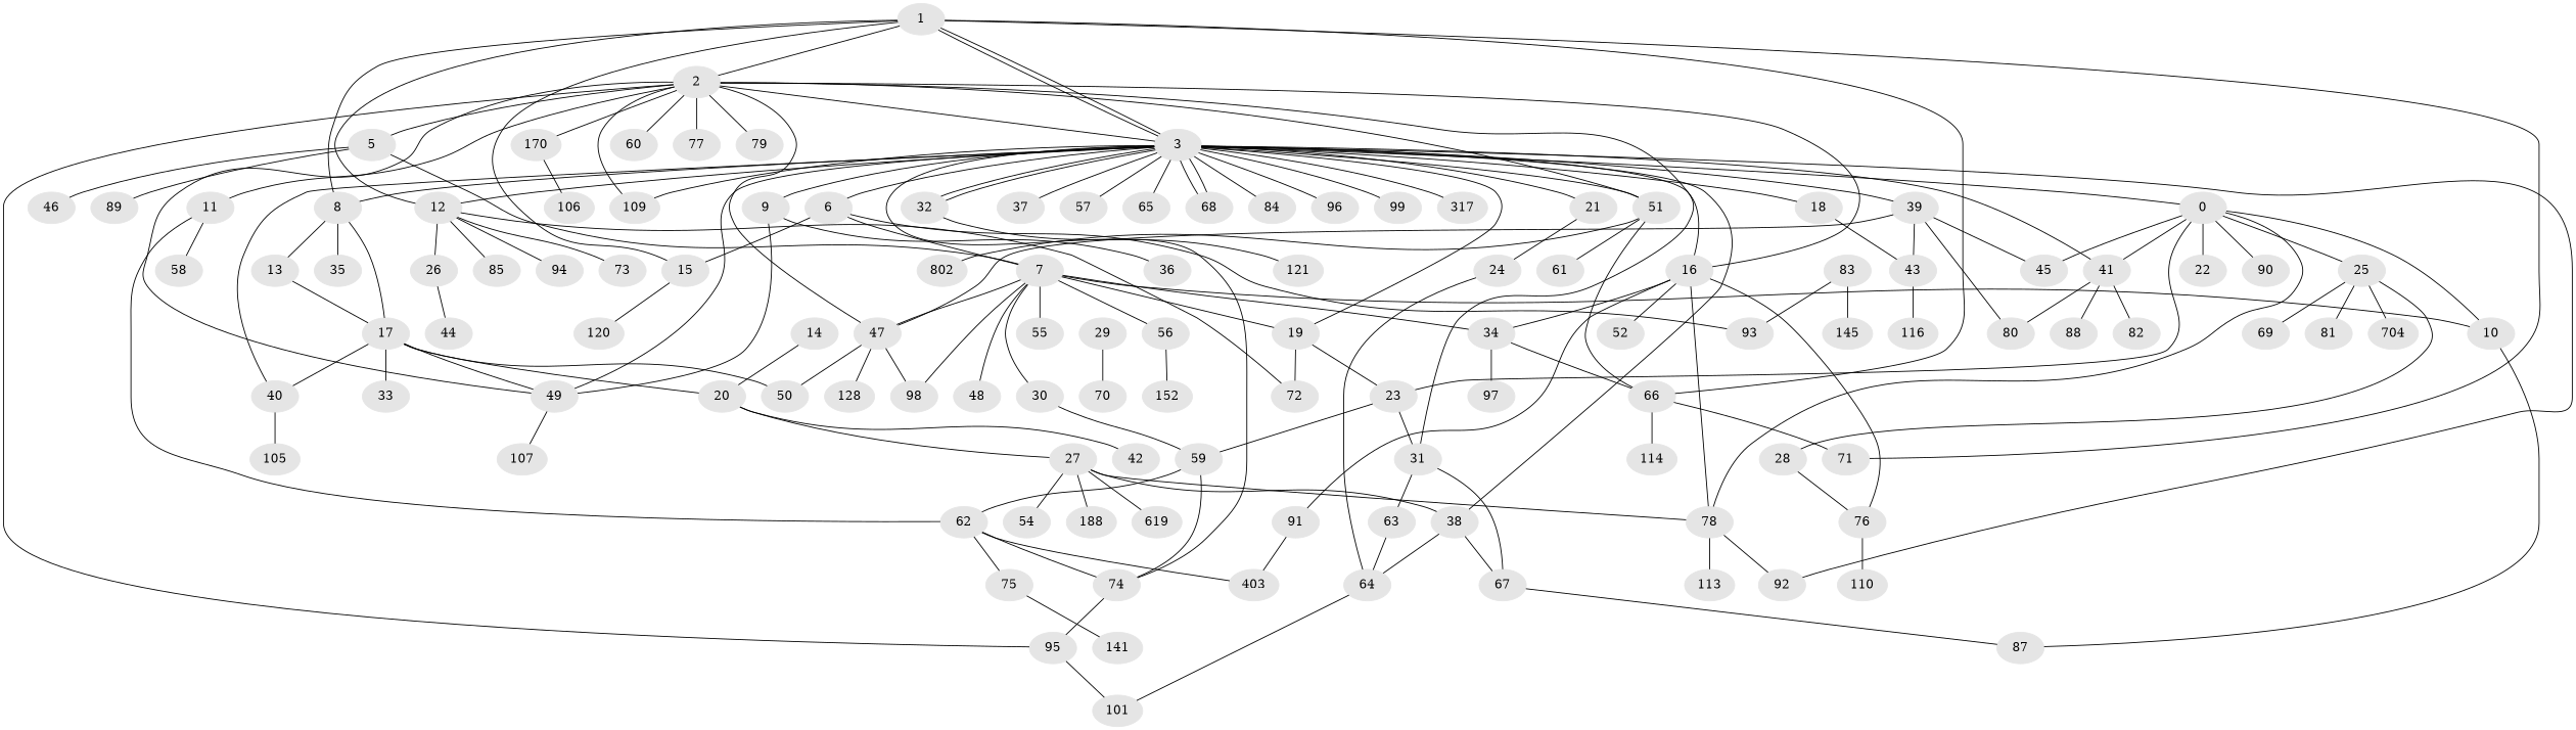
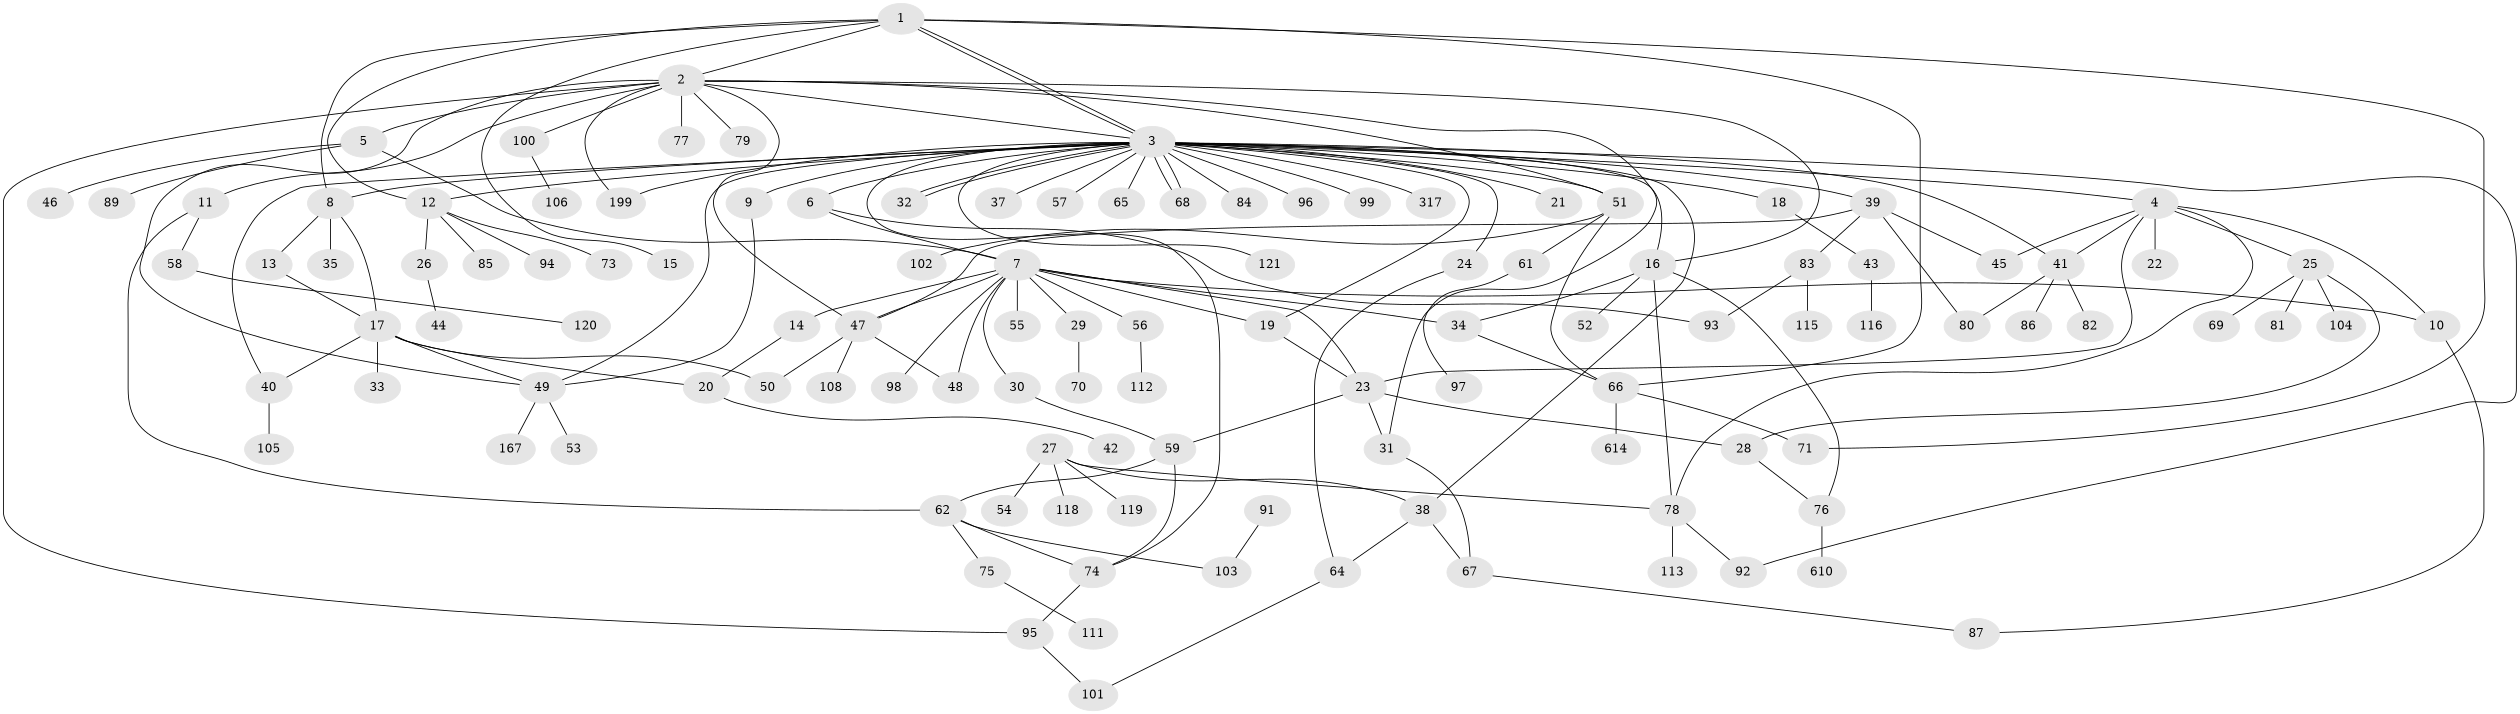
  graph {
    node [color=gray90 style=filled]
    1
    2
    3
    8
    12
    15
    66
    71
    5
    11
    16
    31
    47
    49
    51
-   60
    77
    79
    95
-   100 [label=170]
-   109
-   4 [label=0]
+   100
+   109 [label=199]
+   4
    6
    9
    18
    19
    21
    24
    32
    37
    38
    39
    40
    41
    57
    65
    68
    74
    84
    92
    96
    99
    n43 [label=317]
    121
    13
    17
    35
    26
-   72
    73
    85
    94
    120
-   114
+   114 [label=614]
    7
    46
    89
    58
    62
    78
    34
    52
    76
    91
-   63
    67
    98
    50
-   108 [label=128]
-   107
+   108
+   53
+   107 [label=167]
    61
-   102 [label=802]
+   102
    101
    106
    10
    22
    23
    25
    45
-   90
    93
-   36
    43
    64
    80
    83
    105
    82
-   86 [label=88]
+   86
    87
    28
    59
    69
    81
-   104 [label=704]
+   104
    113
    14
    29
    30
    48
    55
    56
    20
    70
    97
-   112 [label=152]
+   112
    33
    75
-   103 [label=403]
+   103
    44
    27
    42
-   110
+   110 [label=610]
    116
    54
-   118 [label=188]
-   119 [label=619]
-   115 [label=145]
-   111 [label=141]
+   118
+   119
+   115
+   111
    1 -- 2
    1 -- 3
    1 -- 3
    1 -- 8
    1 -- 12
    1 -- 15
    1 -- 66
    1 -- 71
    2 -- 3
    2 -- 5
    2 -- 11
    2 -- 16
    2 -- 31
    2 -- 47
    2 -- 49
    2 -- 51
-   2 -- 60
    2 -- 77
    2 -- 79
    2 -- 95
    2 -- 100
    2 -- 109
    3 -- 8
    3 -- 12
    3 -- 16
    3 -- 49
    3 -- 51
    3 -- 109
    3 -- 4
    3 -- 6
    3 -- 9
    3 -- 18
    3 -- 19
    3 -- 21
-   21 -- 24
+   3 -- 24
    3 -- 32
    3 -- 32
    3 -- 37
    3 -- 38
    3 -- 39
    3 -- 40
    3 -- 41
    3 -- 57
    3 -- 65
    3 -- 68
    3 -- 68
    3 -- 74
    3 -- 84
    3 -- 92
    3 -- 96
    3 -- 99
    3 -- n43
-   32 -- 121
+   3 -- 121
    8 -- 13
    8 -- 17
    8 -- 35
    12 -- 26
-   12 -- 72
    12 -- 73
    12 -- 85
    12 -- 94
-   15 -- 120
+   58 -- 120
    66 -- 71
    66 -- 114
    5 -- 7
    5 -- 46
    5 -- 89
    11 -- 58
    11 -- 62
    16 -- 78
    16 -- 34
    16 -- 52
    16 -- 76
-   16 -- 91
-   31 -- 63
    31 -- 67
-   47 -- 98
+   47 -- 48
    47 -- 50
    47 -- 108
+   49 -- 53
    49 -- 107
    51 -- 66
    51 -- 61
    51 -- 102
    95 -- 101
    100 -- 106
    4 -- 41
    4 -- 78
    4 -- 10
    4 -- 22
    4 -- 23
    4 -- 25
    4 -- 45
-   4 -- 90
-   6 -- 15
    6 -- 7
    6 -- 93
    9 -- 49
-   9 -- 36
    18 -- 43
-   19 -- 72
    19 -- 23
    24 -- 64
    38 -- 67
    38 -- 64
    39 -- 47
    39 -- 45
    39 -- 80
-   39 -- 43
+   39 -- 83
    40 -- 105
    41 -- 80
    41 -- 82
    41 -- 86
    74 -- 95
    13 -- 17
    17 -- 49
    17 -- 40
    17 -- 50
    17 -- 20
    17 -- 33
    26 -- 44
    7 -- 47
    7 -- 19
    7 -- 34
    7 -- 98
    7 -- 10
+   7 -- 23
+   7 -- 14
+   7 -- 29
    7 -- 30
    7 -- 48
    7 -- 55
    7 -- 56
    62 -- 74
    62 -- 75
    62 -- 103
    78 -- 92
    78 -- 113
    34 -- 66
-   34 -- 97
+   61 -- 97
    76 -- 110
    91 -- 103
-   63 -- 64
    67 -- 87
    10 -- 87
    23 -- 31
+   23 -- 28
    23 -- 59
    25 -- 28
    25 -- 69
    25 -- 81
    25 -- 104
    43 -- 116
    64 -- 101
    83 -- 93
    83 -- 115
    28 -- 76
    59 -- 74
    59 -- 62
    14 -- 20
    29 -- 70
    30 -- 59
    56 -- 112
-   20 -- 27
    20 -- 42
    75 -- 111
    27 -- 38
    27 -- 78
    27 -- 54
    27 -- 118
    27 -- 119
  }
